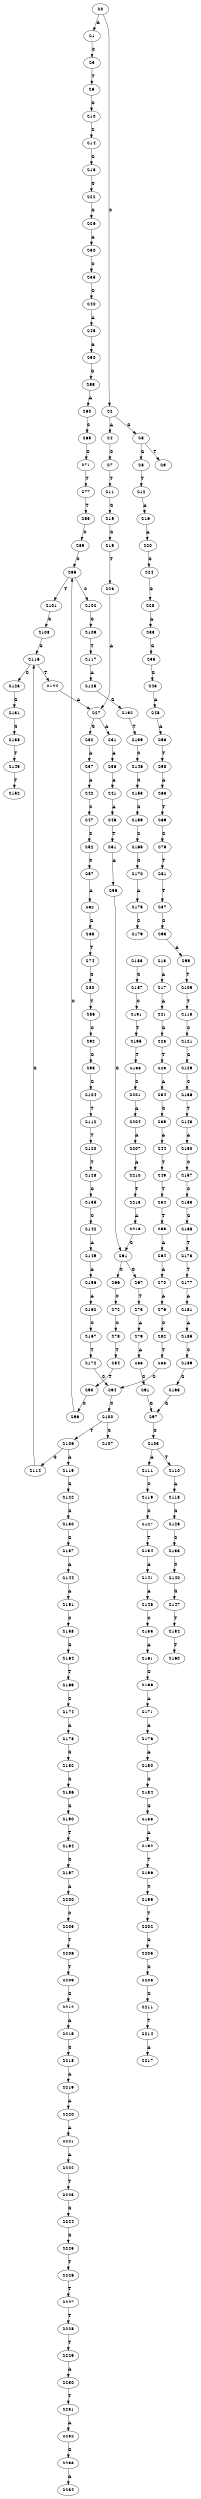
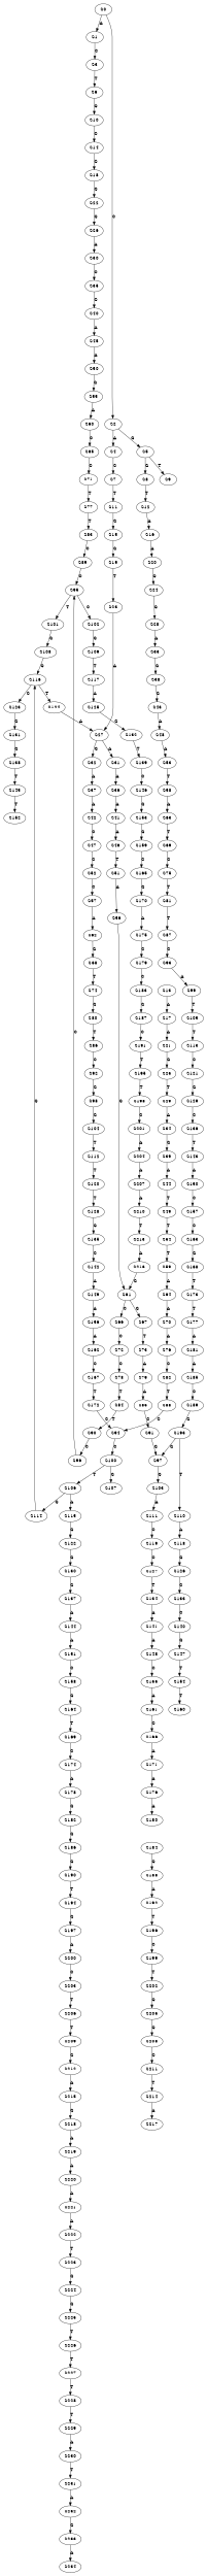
  strict digraph {
    S0
    S1
    S2
    S3
    S4
    S5
    S6
    S7
    S8
    S9
    S10
    S11
    S12
    S14
    S15
    S16
    S13
    S17
    S18
    S19
    S20
    S21
    S22
    S23
    S24
    S25
    S26
    S27
    S28
    S29
    S30
    S31
    S32
    S33
    S34
    S35
    S36
    S37
    S38
    S39
    S40
    S41
    S42
    S43
    S44
    S45
    S46
    S47
    S48
    S49
    S50
    S51
    S52
    S53
    S54
    S55
    S56
    S57
    S58
    S59
    S60
    S61
    S62
    S63
    S64
    S65
    S66
    S67
    S68
    S69
    S70
    S71
    S72
    S73
    S74
    S75
    S76
    S77
    S78
    S79
    S80
    S81
    S82
    S83
    S84
    S85
    S86
    S87
    S88
    S89
    S90
    S91
    S92
    S93
    S94
    S95
    S96
    S97
    S98
    S99
    S100
    S101
    S102
    S103
    S104
    S105
    S106
    S107
    S108
    S109
    S110
    S111
    S112
    S113
    S114
    S115
    S116
    S117
    S118
    S119
    S120
    S121
    S122
    S123
    S124
    S125
    S126
    S127
    S128
    S129
    S130
    S131
    S132
    S133
    S134
    S135
    S136
    S137
    S138
    S139
    S140
    S141
    S142
    S143
    S144
    S145
    S146
    S147
    S148
    S149
    S150
    S151
    S152
    S153
    S154
    S155
    S156
    S157
    S158
    S159
    S160
    S161
    S162
    S163
    S164
    S165
    S166
    S167
    S168
    S169
    S170
    S171
    S172
    S173
    S174
    S175
    S176
    S177
    S178
    S179
    S180
    S181
    S182
    S183
    S184
    S185
    S186
    S187
    S188
    S189
    S190
    S191
    S192
    S193
    S194
    S195
    S196
    S197
    S198
    S199
    S200
    S201
    S202
    S203
    S204
    S205
    S206
    S207
    S208
    S209
    S210
    S211
    S212
    S213
    S214
    S215
    S216
    S217
    S218
    S219
    S220
    S221
    S222
    S223
    S224
    S225
    S226
    S227
    S228
    S229
    S230
    S231
    S232
    S233
    S234
    S0 -> S1 [label=A]
    S0 -> S2 [label=C]
    S1 -> S3 [label=C]
    S2 -> S4 [label=A]
    S2 -> S5 [label=G]
    S3 -> S6 [label=T]
    S4 -> S7 [label=C]
    S5 -> S8 [label=G]
    S5 -> S9 [label=T]
    S6 -> S10 [label=G]
    S7 -> S11 [label=T]
    S8 -> S12 [label=T]
    S10 -> S14 [label=C]
    S11 -> S15 [label=G]
    S12 -> S16 [label=A]
    S14 -> S18 [label=G]
    S15 -> S19 [label=G]
    S16 -> S20 [label=A]
    S13 -> S17 [label=A]
    S17 -> S21 [label=A]
    S18 -> S22 [label=G]
    S19 -> S23 [label=T]
    S20 -> S24 [label=G]
    S21 -> S25 [label=G]
    S22 -> S26 [label=G]
    S23 -> S27 [label=A]
    S24 -> S28 [label=G]
    S25 -> S29 [label=T]
    S26 -> S30 [label=A]
    S27 -> S31 [label=A]
    S27 -> S32 [label=G]
    S28 -> S33 [label=A]
    S29 -> S34 [label=A]
    S30 -> S35 [label=C]
    S31 -> S36 [label=A]
    S32 -> S37 [label=A]
    S33 -> S38 [label=G]
    S34 -> S39 [label=G]
    S35 -> S40 [label=G]
    S36 -> S41 [label=A]
    S37 -> S42 [label=A]
    S38 -> S43 [label=G]
    S39 -> S44 [label=A]
    S40 -> S45 [label=A]
    S41 -> S46 [label=A]
    S42 -> S47 [label=C]
    S43 -> S48 [label=A]
    S44 -> S49 [label=T]
    S45 -> S50 [label=A]
    S46 -> S51 [label=T]
    S47 -> S52 [label=C]
    S48 -> S53 [label=A]
    S49 -> S54 [label=T]
    S50 -> S55 [label=G]
    S51 -> S56 [label=A]
    S52 -> S57 [label=C]
    S53 -> S58 [label=T]
    S54 -> S59 [label=T]
    S55 -> S60 [label=A]
    S56 -> S61 [label=G]
    S57 -> S62 [label=A]
    S58 -> S63 [label=A]
    S59 -> S64 [label=A]
    S60 -> S65 [label=C]
    S61 -> S66 [label=C]
    S61 -> S67 [label=G]
    S62 -> S68 [label=G]
    S63 -> S69 [label=T]
    S64 -> S70 [label=A]
    S65 -> S71 [label=C]
    S66 -> S72 [label=C]
    S67 -> S73 [label=T]
    S68 -> S74 [label=T]
    S69 -> S75 [label=C]
    S70 -> S76 [label=A]
    S71 -> S77 [label=T]
    S72 -> S78 [label=C]
    S73 -> S79 [label=A]
    S74 -> S80 [label=G]
    S75 -> S81 [label=T]
    S76 -> S82 [label=C]
    S77 -> S83 [label=T]
    S78 -> S84 [label=T]
    S79 -> S85 [label=A]
    S80 -> S86 [label=T]
    S81 -> S87 [label=T]
    S82 -> S88 [label=T]
    S83 -> S89 [label=C]
    S84 -> S90 [label=T]
    S85 -> S91 [label=C]
    S86 -> S92 [label=C]
    S87 -> S93 [label=C]
    S88 -> S94 [label=C]
    S89 -> S95 [label=C]
    S90 -> S96 [label=C]
    S91 -> S97 [label=G]
    S92 -> S98 [label=G]
    S93 -> S99 [label=A]
    S94 -> S100 [label=C]
    S95 -> S101 [label=T]
    S95 -> S102 [label=C]
    S96 -> S95 [label=C]
    S97 -> S103 [label=G]
    S98 -> S104 [label=G]
    S99 -> S105 [label=T]
    S100 -> S106 [label=T]
    S100 -> S107 [label=G]
    S101 -> S108 [label=G]
    S102 -> S109 [label=G]
-   S103 -> S110 [label=T]
+   S193 -> S110 [label=T]
    S103 -> S111 [label=A]
    S104 -> S112 [label=T]
    S105 -> S113 [label=T]
    S106 -> S114 [label=G]
    S106 -> S115 [label=A]
    S108 -> S116 [label=G]
    S109 -> S117 [label=T]
    S110 -> S118 [label=A]
    S111 -> S119 [label=C]
    S112 -> S120 [label=T]
    S113 -> S121 [label=C]
    S114 -> S116 [label=G]
    S115 -> S122 [label=G]
    S116 -> S123 [label=C]
    S116 -> S124 [label=T]
    S117 -> S125 [label=A]
    S118 -> S126 [label=G]
    S119 -> S127 [label=C]
    S120 -> S128 [label=T]
    S121 -> S129 [label=G]
    S122 -> S130 [label=G]
    S123 -> S131 [label=G]
    S124 -> S27 [label=A]
    S125 -> S132 [label=G]
    S126 -> S133 [label=C]
    S127 -> S134 [label=T]
    S128 -> S135 [label=G]
    S129 -> S136 [label=C]
    S130 -> S137 [label=G]
    S131 -> S138 [label=G]
    S132 -> S139 [label=T]
    S133 -> S140 [label=C]
    S134 -> S141 [label=A]
    S135 -> S142 [label=C]
    S136 -> S143 [label=T]
    S137 -> S144 [label=A]
    S138 -> S145 [label=T]
    S139 -> S146 [label=C]
    S140 -> S147 [label=G]
    S141 -> S148 [label=A]
    S142 -> S149 [label=A]
    S143 -> S150 [label=A]
    S144 -> S151 [label=A]
    S145 -> S152 [label=T]
    S146 -> S153 [label=G]
    S147 -> S154 [label=T]
    S148 -> S155 [label=C]
    S149 -> S156 [label=A]
    S150 -> S157 [label=C]
    S151 -> S158 [label=C]
    S153 -> S159 [label=G]
    S154 -> S160 [label=T]
    S155 -> S161 [label=A]
    S156 -> S162 [label=A]
    S157 -> S163 [label=C]
    S158 -> S164 [label=G]
    S159 -> S165 [label=C]
    S161 -> S166 [label=G]
    S162 -> S167 [label=C]
    S163 -> S168 [label=G]
    S164 -> S169 [label=T]
    S165 -> S170 [label=G]
    S166 -> S171 [label=A]
    S167 -> S172 [label=T]
    S168 -> S173 [label=T]
    S169 -> S174 [label=C]
    S170 -> S175 [label=A]
    S171 -> S176 [label=A]
    S172 -> S94 [label=C]
    S173 -> S177 [label=T]
    S174 -> S178 [label=A]
    S175 -> S179 [label=C]
    S176 -> S180 [label=A]
    S177 -> S181 [label=A]
    S178 -> S182 [label=G]
-   S180 -> S184 [label=G]
+   S179 -> S183 [label=C]
    S181 -> S185 [label=A]
    S182 -> S186 [label=G]
    S183 -> S187 [label=G]
    S184 -> S188 [label=G]
    S185 -> S189 [label=C]
    S186 -> S190 [label=G]
    S187 -> S191 [label=C]
    S188 -> S192 [label=A]
    S189 -> S193 [label=G]
    S190 -> S194 [label=T]
    S191 -> S195 [label=T]
    S192 -> S196 [label=T]
    S193 -> S97 [label=G]
    S194 -> S197 [label=G]
    S195 -> S198 [label=T]
    S196 -> S199 [label=C]
    S197 -> S200 [label=A]
    S198 -> S201 [label=C]
    S199 -> S202 [label=T]
    S200 -> S203 [label=C]
    S201 -> S204 [label=A]
    S202 -> S205 [label=G]
    S203 -> S206 [label=T]
    S204 -> S207 [label=A]
    S205 -> S208 [label=G]
    S206 -> S209 [label=T]
    S207 -> S210 [label=A]
    S208 -> S211 [label=G]
    S209 -> S212 [label=G]
    S210 -> S213 [label=T]
    S211 -> S214 [label=T]
    S212 -> S215 [label=A]
    S213 -> S216 [label=A]
    S214 -> S217 [label=A]
    S215 -> S218 [label=G]
    S216 -> S61 [label=G]
    S218 -> S219 [label=A]
    S219 -> S220 [label=A]
    S220 -> S221 [label=A]
    S221 -> S222 [label=A]
    S222 -> S223 [label=T]
    S223 -> S224 [label=G]
    S224 -> S225 [label=G]
    S225 -> S226 [label=T]
    S226 -> S227 [label=T]
    S227 -> S228 [label=T]
    S228 -> S229 [label=T]
    S229 -> S230 [label=A]
    S230 -> S231 [label=T]
    S231 -> S232 [label=A]
    S232 -> S233 [label=G]
    S233 -> S234 [label=A]
  }
